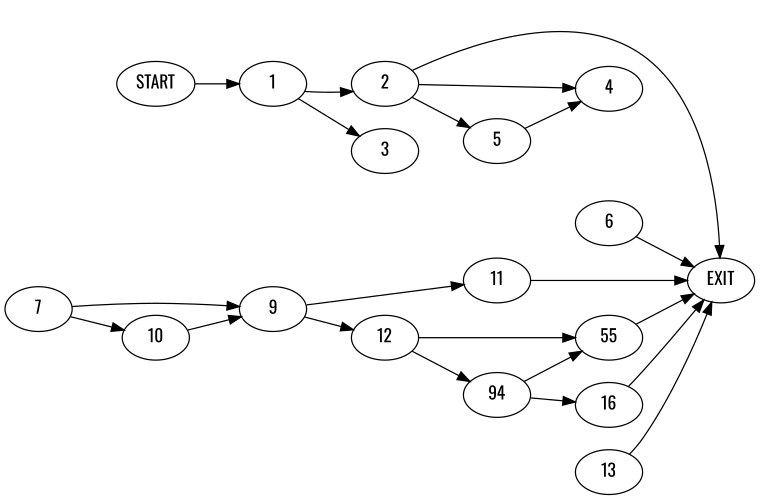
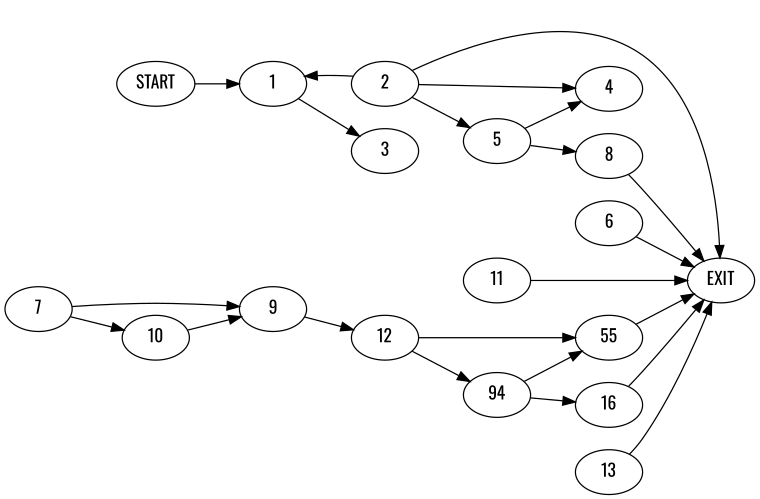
  digraph {
    fontname=Oswald
    rankdir=LR
    node [fontname=Oswald]
    edge [fontname=Oswald]
    n1 [label=START]
    1
    2
    3
    n5 [label=EXIT]
    4
    5
+   8
    6
    7
    9
    10
    11
    12
    n15 [label=94]
    n16 [label=55]
    13
    16
    n1 -> 1
-   1 -> 2
+   2 -> 1
    1 -> 3
    2 -> n5
    2 -> 4
    2 -> 5
    5 -> 4
+   5 -> 8
+   8 -> n5
    6 -> n5
    7 -> 9
    7 -> 10
-   9 -> 11
    9 -> 12
    10 -> 9
    11 -> n5
    12 -> n15
    12 -> n16
    n15 -> n16
    n15 -> 16
    n16 -> n5
    13 -> n5
    16 -> n5
  }
